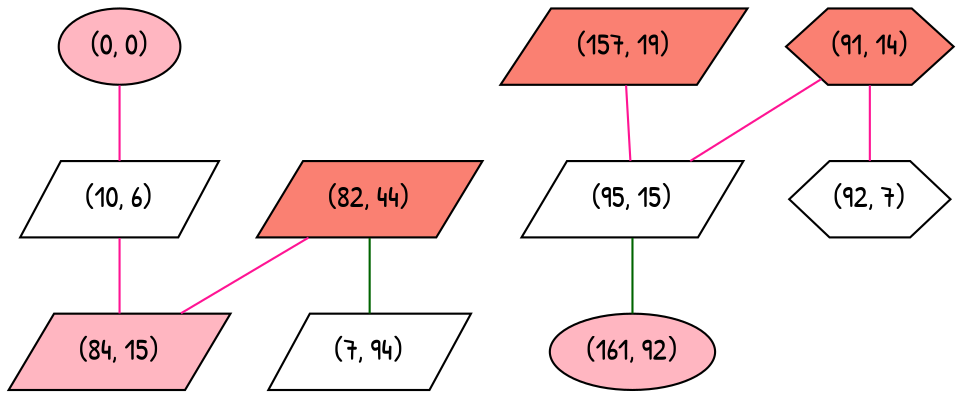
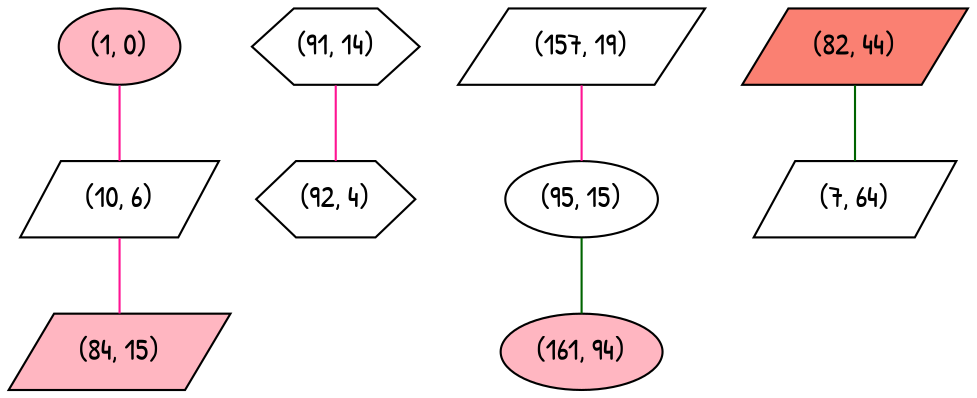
  graph {
    fontname="Patrick Hand"
    node [fillcolor=white fontname="Patrick Hand" shape=parallelogram style=filled]
    edge [color=deeppink fontname="Patrick Hand" weight=1]
-   "(0, 0)" [fillcolor=lightpink shape=ellipse]
+   "(0, 0)" [fillcolor=lightpink shape=ellipse label="(1, 0)"]
    "(10, 6)"
    "(84, 15)" [fillcolor=lightpink]
-   "(91, 14)" [fillcolor=salmon shape=hexagon]
-   "(95, 15)"
-   "(92, 7)" [shape=hexagon]
-   "(161, 94)" [fillcolor=lightpink shape=ellipse label="(161, 92)"]
-   "(157, 19)" [fillcolor=salmon]
+   "(91, 14)" [shape=hexagon]
+   "(95, 15)" [shape=ellipse]
+   "(92, 7)" [shape=hexagon label="(92, 4)"]
+   "(161, 94)" [fillcolor=lightpink shape=ellipse]
+   "(157, 19)"
    n9 [fillcolor=salmon label="(82, 44)"]
-   "(7, 94)"
+   "(7, 94)" [label="(7, 64)"]
    "(0, 0)" -- "(10, 6)" [weight=4]
    "(10, 6)" -- "(84, 15)"
-   "(91, 14)" -- "(95, 15)"
    "(91, 14)" -- "(92, 7)"
    "(95, 15)" -- "(161, 94)" [color=darkgreen]
    "(157, 19)" -- "(95, 15)"
-   n9 -- "(84, 15)"
    n9 -- "(7, 94)" [color=darkgreen]
  }
